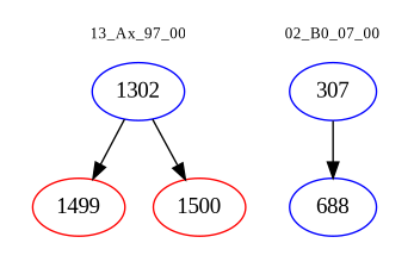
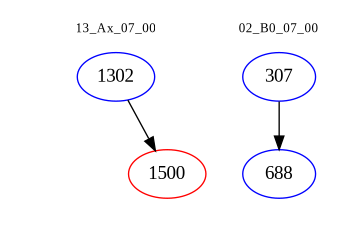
  digraph {
    fontname="Liberation Serif"
    node [color=blue fontname="Liberation Serif"]
    edge [color=black fontname="Liberation Serif"]
    n1 [label=1302]
-   n2 [color=red label=1499]
    n3 [color=red label=1500]
    n4 [label=307]
    n5 [label=688]
    subgraph cluster_1 {
      color=white
      fontsize=10
-     label="13_Ax_97_00"
+     label="13_Ax_07_00"
      n1
-     n2
      n3
    }
    subgraph cluster_2 {
      color=white
      fontsize=10
      label="02_B0_07_00"
      n4
      n5
    }
-   n1 -> n2
    n1 -> n3
    n4 -> n5
  }
